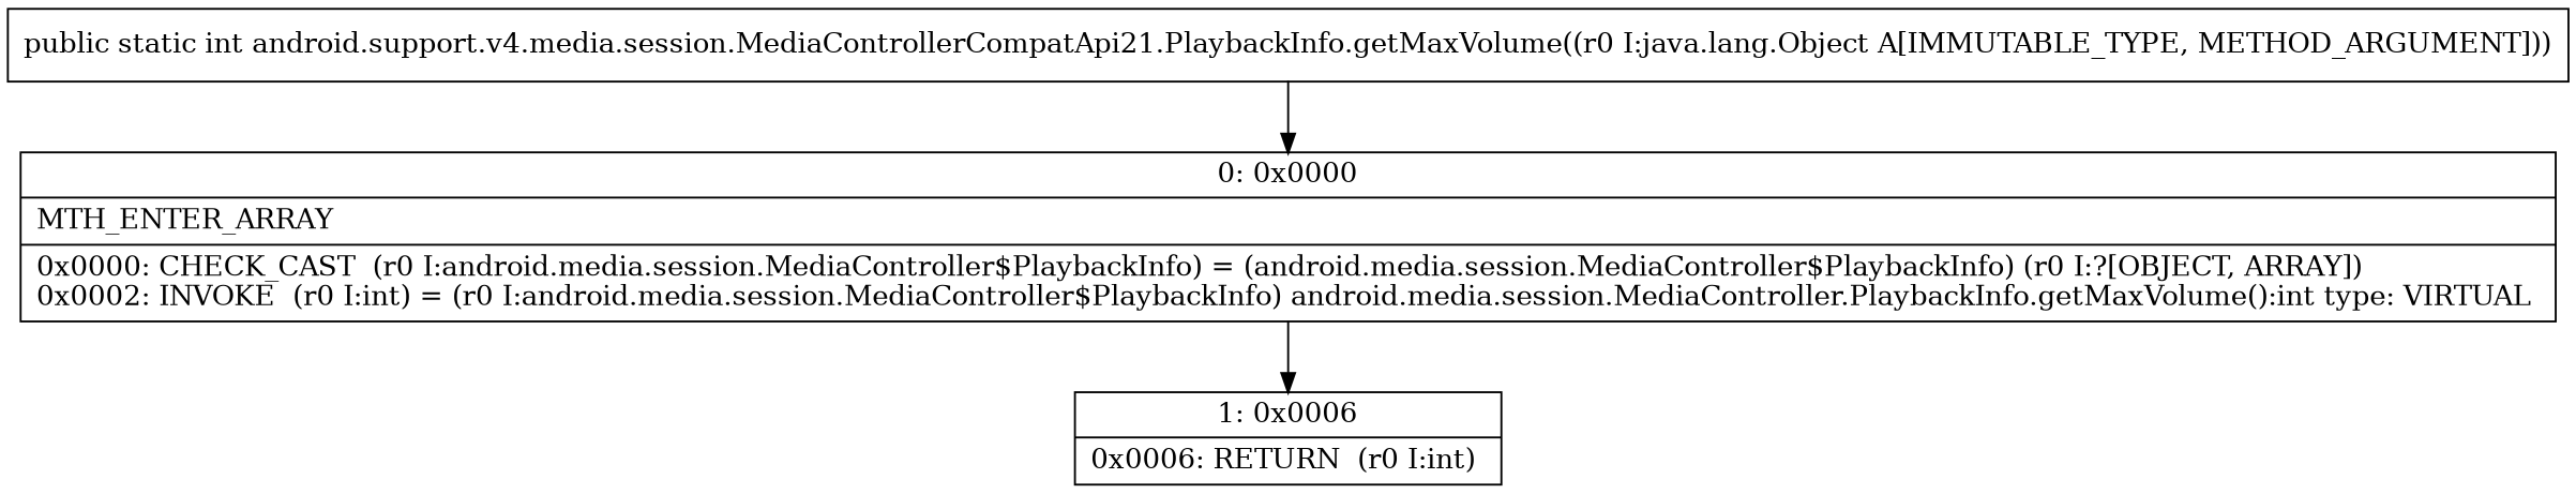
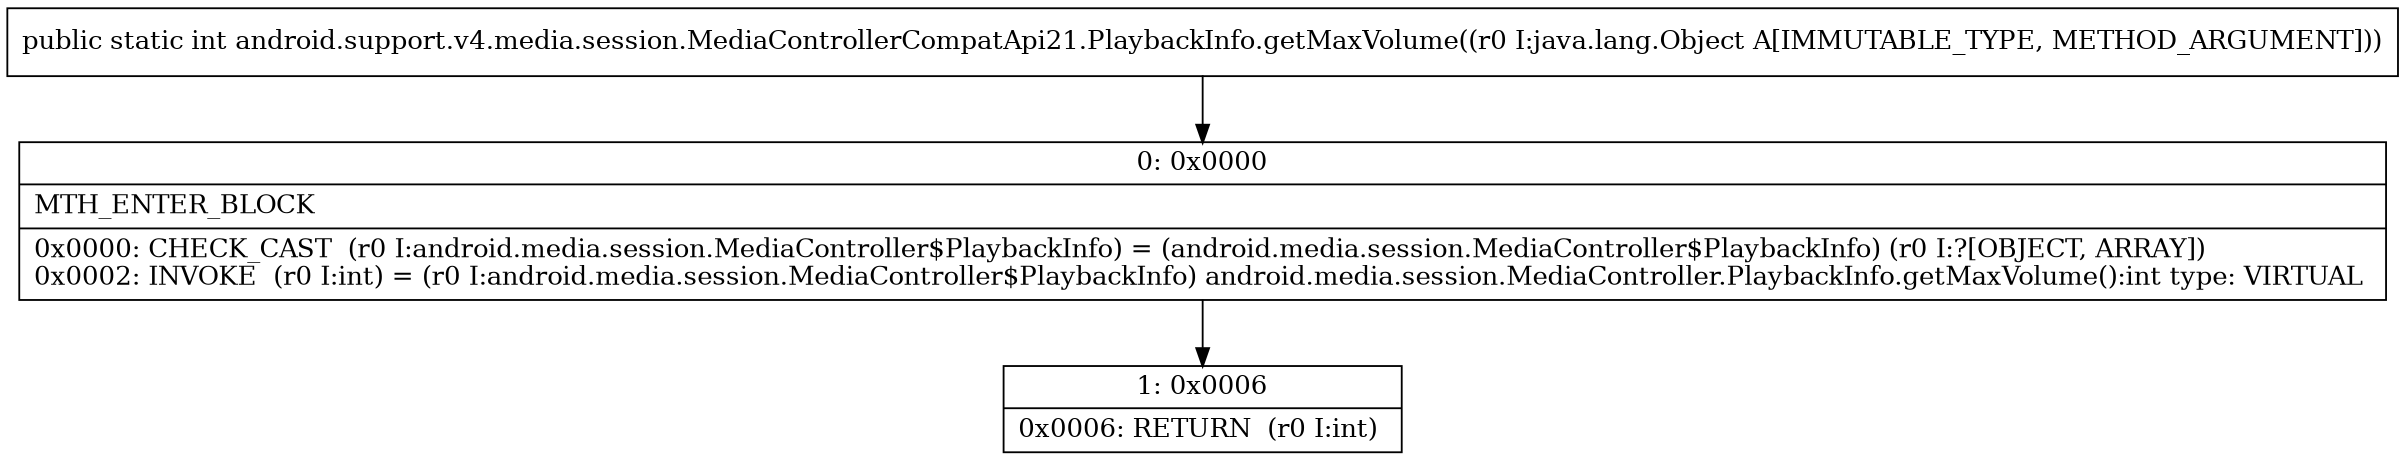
  digraph {
    node [shape=record]
-   n1 [label="{0\:\ 0x0000|MTH_ENTER_ARRAY\l|0x0000: CHECK_CAST  (r0 I:android.media.session.MediaController$PlaybackInfo) = (android.media.session.MediaController$PlaybackInfo) (r0 I:?[OBJECT, ARRAY]) \l0x0002: INVOKE  (r0 I:int) = (r0 I:android.media.session.MediaController$PlaybackInfo) android.media.session.MediaController.PlaybackInfo.getMaxVolume():int type: VIRTUAL \l}"]
+   n1 [label="{0\:\ 0x0000|MTH_ENTER_BLOCK\l|0x0000: CHECK_CAST  (r0 I:android.media.session.MediaController$PlaybackInfo) = (android.media.session.MediaController$PlaybackInfo) (r0 I:?[OBJECT, ARRAY]) \l0x0002: INVOKE  (r0 I:int) = (r0 I:android.media.session.MediaController$PlaybackInfo) android.media.session.MediaController.PlaybackInfo.getMaxVolume():int type: VIRTUAL \l}"]
    n2 [label="{1\:\ 0x0006|0x0006: RETURN  (r0 I:int) \l}"]
    n3 [label="{public static int android.support.v4.media.session.MediaControllerCompatApi21.PlaybackInfo.getMaxVolume((r0 I:java.lang.Object A[IMMUTABLE_TYPE, METHOD_ARGUMENT])) }"]
    n1 -> n2
    n3 -> n1
  }
